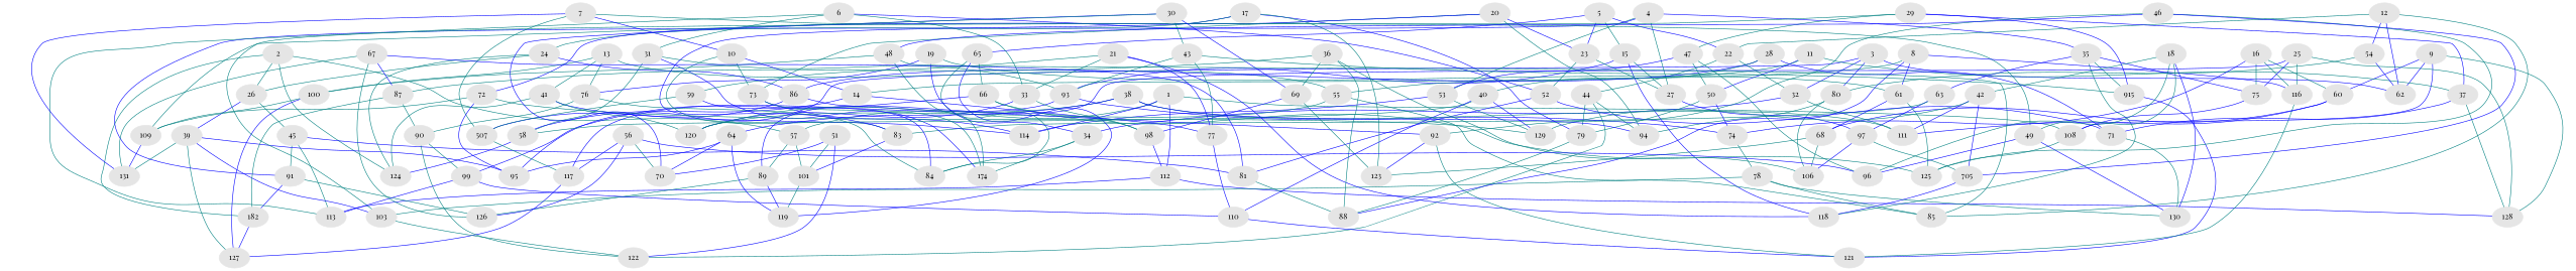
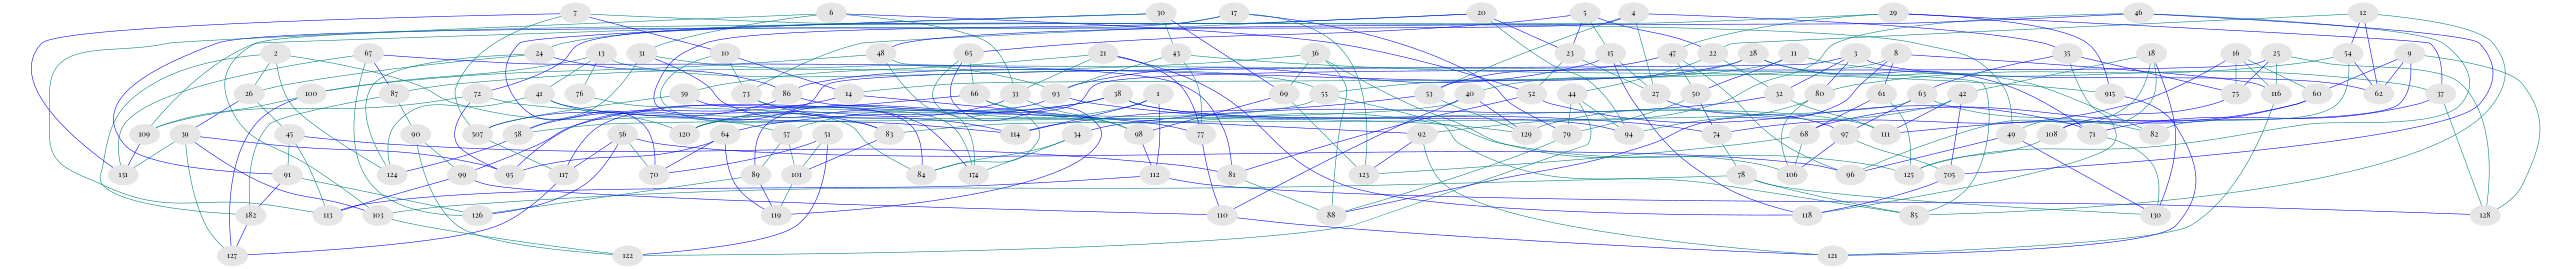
  graph {
    fontname="Playfair Display"
    node [color=gray90 fontname="Playfair Display" style=filled]
    edge [color=teal fontname="Playfair Display"]
    1
    57
    108
    112
    114
    89
    101
    125
    113
    128
    2
    26
    n13 [label=182]
    124
    45
    39
    127
    3
    32
    62
    80
    95
    34
    111
    94
    106
    4
    27
    35
    53
    91
    97
    118
    75
    n35 [label=915]
    63
    129
    126
    5
    15
    22
    23
    65
    93
    44
    52
    84
    119
    66
    6
    31
    33
    58
    n54 [label=174]
    98
    120
    71
    81
    7
    10
    49
    n62 [label=507]
    131
    14
    73
    83
    96
    130
    117
    8
    61
    88
    116
    77
    68
    121
    9
    60
    11
    37
    50
    55
    74
    79
    85
    12
    54
+   82
    13
    41
    76
    100
    90
    109
    110
    16
    78
    17
    24
    123
    86
    18
    42
    n104 [label=705]
-   19
    20
    72
    21
    59
    122
    92
    25
    51
    70
    28
    40
    29
    47
    30
    43
    69
    103
    36
    87
    38
    64
    46
    48
    56
    99
    67
    1 -- 57
-   1 -- 108
    1 -- 112 [color=blue]
    1 -- 114 [color=blue]
    57 -- 89
    57 -- 101
    108 -- 125
    112 -- 113 [color=blue]
    112 -- 128 [color=blue]
    89 -- 126
    89 -- 119 [color=blue]
    101 -- 119
    2 -- 57
    2 -- 26
    2 -- n13
    2 -- 124
    26 -- 45
    26 -- 39 [color=blue]
    n13 -- 127 [color=blue]
    45 -- 113
    45 -- 91
    45 -- 81 [color=blue]
    39 -- 127
    39 -- 95 [color=blue]
    39 -- 131
    39 -- 103 [color=blue]
    3 -- 32 [color=blue]
    3 -- 62 [color=blue]
    3 -- 80 [color=blue]
    3 -- 95 [color=blue]
    32 -- 34 [color=blue]
    32 -- 111
    80 -- 94
    80 -- 106
    34 -- 84
    34 -- n54
    4 -- 27
    4 -- 35 [color=blue]
    4 -- 53
    4 -- 91 [color=blue]
    27 -- 97 [color=blue]
    35 -- 118
    35 -- 75 [color=blue]
-   35 -- n35
    35 -- 63 [color=blue]
    53 -- 114 [color=blue]
    53 -- 129
    91 -- n13 [color=blue]
    91 -- 126
    97 -- 106 [color=blue]
    97 -- n104
    75 -- 108 [color=blue]
    n35 -- 121 [color=blue]
    63 -- 97 [color=blue]
    63 -- 83
+   63 -- 82
    5 -- 15
    5 -- 22 [color=blue]
    5 -- 23 [color=blue]
    5 -- 65 [color=blue]
    15 -- 27
    15 -- 118 [color=blue]
    15 -- 93 [color=blue]
    22 -- 32
    22 -- 44
    23 -- 27
    23 -- 52
    65 -- 84
    65 -- 119 [color=blue]
    65 -- 66
    93 -- 117 [color=blue]
    93 -- 74 [color=blue]
    44 -- 94
    44 -- 79
    44 -- 122
    52 -- 71 [color=blue]
    52 -- 81 [color=blue]
    66 -- 125
    66 -- 98
    66 -- 99 [color=blue]
    6 -- 113
    6 -- 52 [color=blue]
    6 -- 31
    6 -- 33
    31 -- 93
    31 -- 58
    31 -- n54 [color=blue]
    33 -- 98
    33 -- 120 [color=blue]
    58 -- 124 [color=blue]
    98 -- 112 [color=blue]
    71 -- 130
    81 -- 88
    7 -- 10 [color=blue]
    7 -- 49
    7 -- n62
    7 -- 131 [color=blue]
    10 -- 14 [color=blue]
    10 -- 73
    10 -- 83
    49 -- 96 [color=blue]
    49 -- 130 [color=blue]
    n62 -- 117
    14 -- 58 [color=blue]
    14 -- 77 [color=blue]
    73 -- 114 [color=blue]
    73 -- n54
    83 -- 101 [color=blue]
    117 -- 127 [color=blue]
    8 -- 14
    8 -- 61 [color=blue]
    8 -- 88 [color=blue]
    8 -- 116 [color=blue]
    61 -- 125
    61 -- 68 [color=blue]
    116 -- 121
    77 -- 110 [color=blue]
    68 -- 106
    68 -- 123
    9 -- 108 [color=blue]
    9 -- 128
    9 -- 62 [color=blue]
    9 -- 60 [color=blue]
    60 -- 111 [color=blue]
    60 -- 68 [color=blue]
    11 -- 37
    11 -- 50 [color=blue]
    11 -- 55
    37 -- 128
    37 -- 71 [color=blue]
    50 -- 74 [color=blue]
    50 -- 79
    55 -- 120
    55 -- 85
    74 -- 78
    79 -- 88
    12 -- 62 [color=blue]
    12 -- 22
    12 -- 85
    12 -- 54 [color=blue]
    54 -- 62 [color=blue]
    54 -- 80
+   54 -- 82
    13 -- 55
    13 -- 41
    13 -- 76
    13 -- 100
    41 -- 114 [color=blue]
    41 -- 124
    41 -- 120
    76 -- 84
-   76 -- 90
    100 -- 127 [color=blue]
    100 -- 109
    90 -- 122
    90 -- 99
    109 -- 131 [color=blue]
    110 -- 121 [color=blue]
    16 -- 75
    16 -- 116
    16 -- 60
    16 -- 74 [color=blue]
    78 -- 130
    78 -- 85
    78 -- 103
    17 -- 83 [color=blue]
    17 -- 79 [color=blue]
    17 -- 24
    17 -- 123
    24 -- 26
    24 -- 124
    24 -- 86 [color=blue]
    86 -- n62 [color=blue]
    86 -- 92 [color=blue]
    18 -- 49
    18 -- 96
    18 -- 130 [color=blue]
    18 -- 42
    42 -- 111 [color=blue]
    42 -- 129
    42 -- n104 [color=blue]
    n104 -- 118 [color=blue]
-   19 -- 34 [color=blue]
-   19 -- 61
-   19 -- 76 [color=blue]
    20 -- 94
    20 -- 23 [color=blue]
    20 -- 73
    20 -- 72 [color=blue]
    72 -- 95 [color=blue]
    72 -- 129
    72 -- 109
    21 -- 118 [color=blue]
    21 -- 33
    21 -- 77 [color=blue]
    21 -- 59
    59 -- 84 [color=blue]
    59 -- n62
    92 -- 121
    92 -- 123 [color=blue]
    25 -- 89 [color=blue]
    25 -- 128
    25 -- 75 [color=blue]
    25 -- 116
    51 -- 101
    51 -- 122 [color=blue]
    51 -- 70 [color=blue]
    28 -- 71 [color=blue]
+   28 -- 82
    28 -- 86 [color=blue]
    28 -- 40
    40 -- 129 [color=blue]
    40 -- 58
    40 -- 110 [color=blue]
    29 -- n35 [color=blue]
    29 -- 37 [color=blue]
    29 -- 109
    29 -- 47
    47 -- 53 [color=blue]
    47 -- 96
    47 -- 50
    30 -- 70 [color=blue]
    30 -- 43
    30 -- 69 [color=blue]
    30 -- 103
    43 -- n35
    43 -- 93
    43 -- 77
    69 -- 98 [color=blue]
    69 -- 123
    103 -- 122
    36 -- 106
    36 -- 88
    36 -- 69
    36 -- 87
    87 -- n13
    87 -- 90
    38 -- 111
    38 -- 94 [color=blue]
    38 -- 120
    38 -- 64 [color=blue]
    64 -- 95 [color=blue]
    64 -- 119 [color=blue]
    64 -- 70 [color=blue]
    46 -- 125
    46 -- n104 [color=blue]
    46 -- 92
    46 -- 48 [color=blue]
    48 -- n54
    48 -- 85
    48 -- 100
    56 -- 126 [color=blue]
    56 -- 96 [color=blue]
    56 -- 117 [color=blue]
    56 -- 70
    99 -- 113 [color=blue]
    99 -- 110 [color=blue]
    67 -- 126
    67 -- 81 [color=blue]
    67 -- 131
    67 -- 87 [color=blue]
  }
